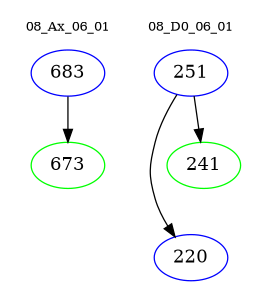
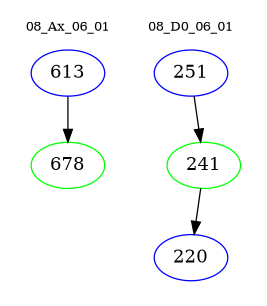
  digraph {
    node [color=blue]
    edge [color=black]
-   n1 [label=683]
-   n2 [color=green label=673]
+   n1 [label=613]
+   n2 [color=green label=678]
    n3 [label=251]
    n4 [label=220]
    n5 [color=green label=241]
    subgraph cluster_1 {
      color=white
      fontsize=10
      label="08_Ax_06_01"
      n1
      n2
    }
    subgraph cluster_2 {
      color=white
      fontsize=10
      label="08_D0_06_01"
      n3
      n4
      n5
    }
    n1 -> n2
-   n3 -> n4
+   n5 -> n4
    n3 -> n5
  }
